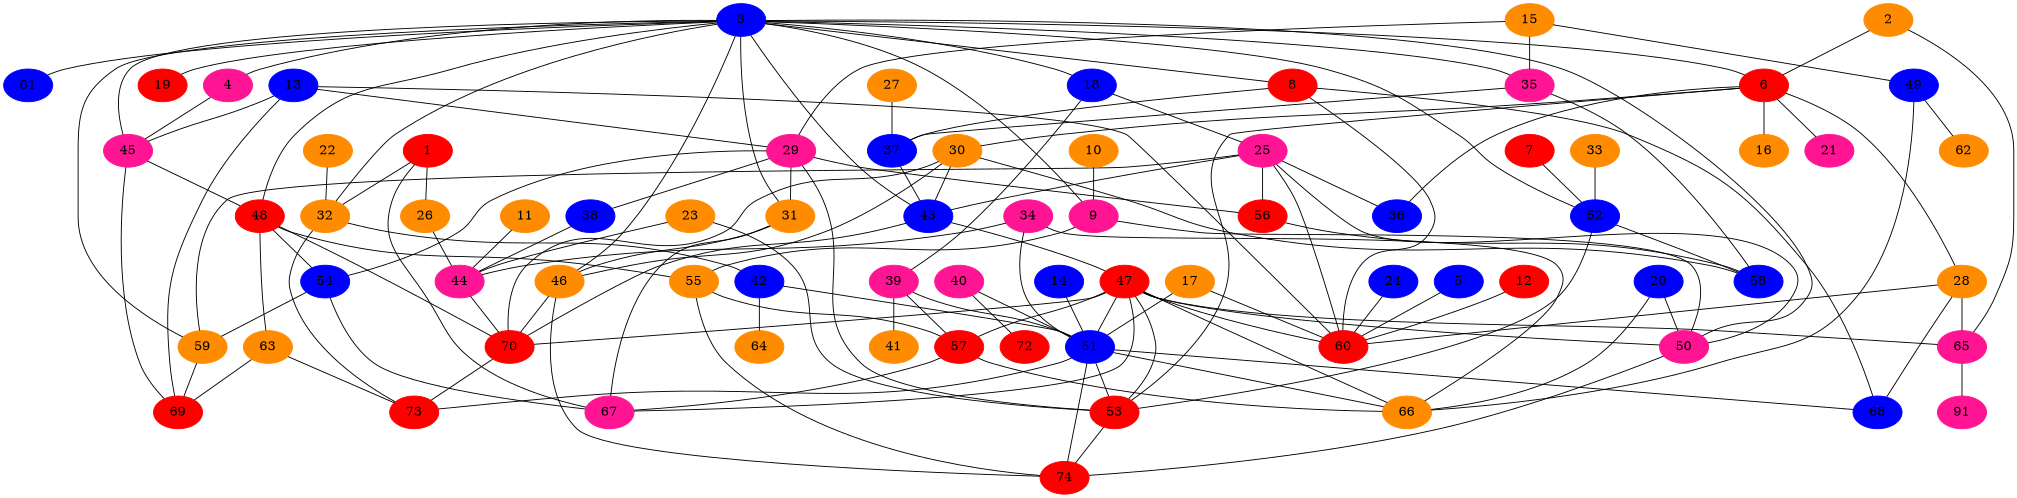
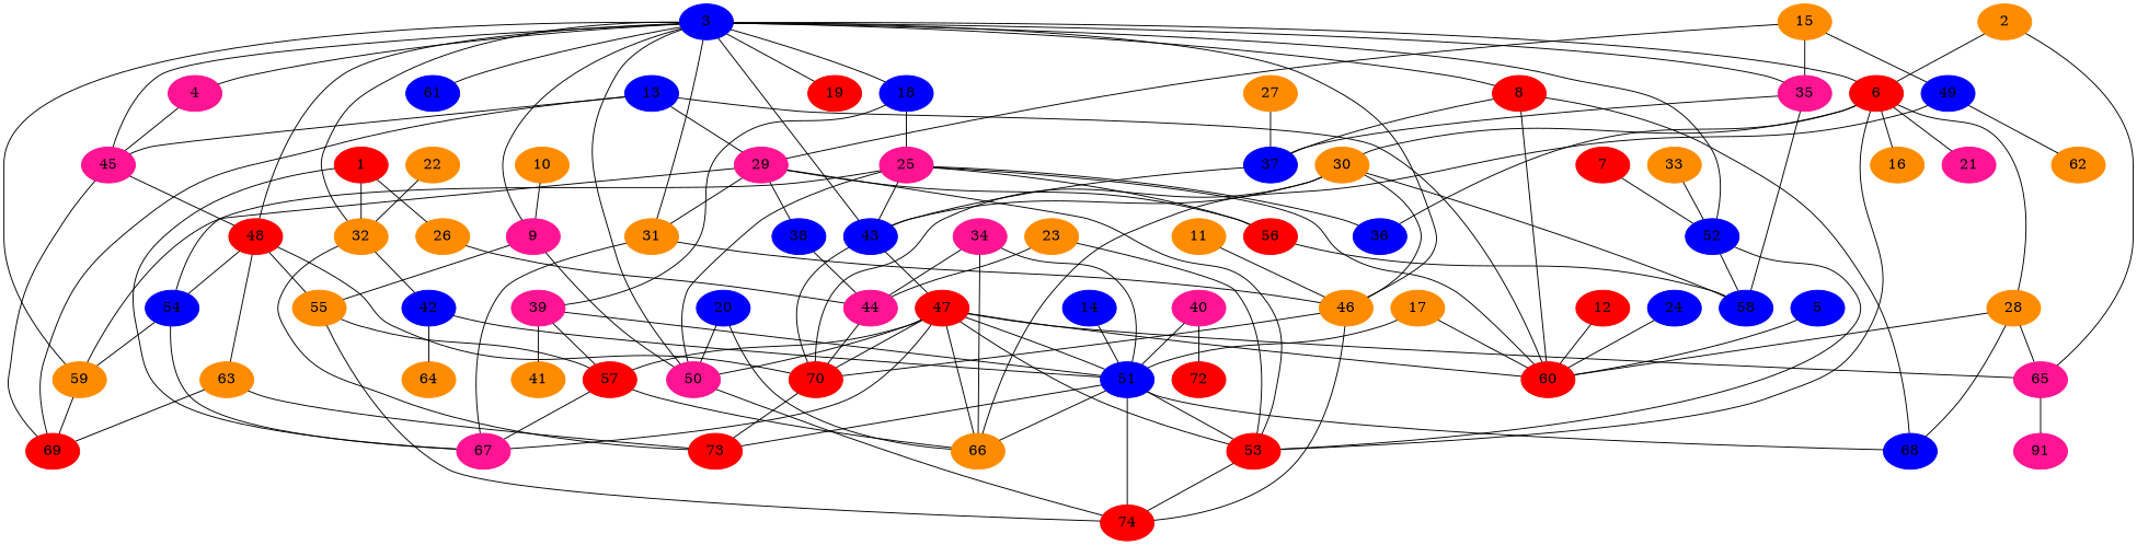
  graph {
    node [color=darkorange style=filled]
    edge [weight=1.0]
    1 [color=red]
    26
    32
    67 [color=deeppink]
    44 [color=deeppink]
    42 [color=blue]
    73 [color=red]
    6 [color=red]
    2
    65 [color=deeppink]
    16
    21 [color=deeppink]
    28
    30
    36 [color=blue]
    53 [color=red]
    n17 [color=deeppink label=91]
    3 [color=blue]
    4 [color=deeppink]
    8 [color=red]
    9 [color=deeppink]
    18 [color=blue]
    19 [color=red]
    31
    35 [color=deeppink]
    43 [color=blue]
    45 [color=deeppink]
    46
    48 [color=red]
    50 [color=deeppink]
    52 [color=blue]
    59
    61 [color=blue]
    60 [color=red]
    37 [color=blue]
    68 [color=blue]
    55
    25 [color=deeppink]
    39 [color=deeppink]
    58 [color=blue]
    70 [color=red]
    47 [color=red]
    69 [color=red]
    74 [color=red]
    54 [color=blue]
    63
    5 [color=blue]
    7 [color=red]
    57 [color=red]
    10
    11
    12 [color=red]
    13 [color=blue]
    29 [color=deeppink]
    56 [color=red]
    38 [color=blue]
    14 [color=blue]
    51 [color=blue]
    66
    15
    49 [color=blue]
    62
    17
    41
    20 [color=blue]
    22
    23
    24 [color=blue]
    27
    64
    33
    34 [color=deeppink]
    40 [color=deeppink]
    72 [color=red]
    1 -- 26
    1 -- 32
    1 -- 67
    26 -- 44
    32 -- 42
    32 -- 73
    44 -- 70
    42 -- 51
    42 -- 64
    6 -- 16
    6 -- 21
    6 -- 28
    6 -- 30
    6 -- 36
    6 -- 53
    2 -- 6
    2 -- 65
    65 -- n17
    28 -- 65
    28 -- 60
    28 -- 68
    30 -- 43
    30 -- 46
    30 -- 58 [weight=3.0]
    30 -- 70
    53 -- 74
    3 -- 32
    3 -- 6
    3 -- 4
    3 -- 8
    3 -- 9
    3 -- 18
    3 -- 19
    3 -- 31
    3 -- 35
    3 -- 43
    3 -- 45
    3 -- 46
    3 -- 48
    3 -- 50
    3 -- 52
    3 -- 59
    3 -- 61
    4 -- 45
    8 -- 60
    8 -- 37
    8 -- 68
    9 -- 50
    9 -- 55
    18 -- 25
    18 -- 39
    31 -- 67
    31 -- 46
    35 -- 37
    35 -- 58
    43 -- 70
    43 -- 47
    45 -- 48
    45 -- 69
    46 -- 70
    46 -- 74
    48 -- 55
    48 -- 70
    48 -- 54
    48 -- 63
    50 -- 74
    52 -- 53
    52 -- 58
    59 -- 69
    37 -- 43
    55 -- 74
    55 -- 57
    25 -- 36
    25 -- 43
    25 -- 50
    25 -- 59
    25 -- 60
    25 -- 56
    39 -- 57
    39 -- 51
    39 -- 41
    70 -- 73
    47 -- 67
    47 -- 65
    47 -- 53
    47 -- 50
    47 -- 60
    47 -- 70
    47 -- 57
    47 -- 51
    47 -- 66
    54 -- 67
    54 -- 59
    63 -- 73
    63 -- 69
    5 -- 60
    7 -- 52
    57 -- 67
    57 -- 66
    10 -- 9
-   11 -- 44
+   11 -- 46
    12 -- 60
    13 -- 45
    13 -- 60
    13 -- 69
    13 -- 29
    29 -- 53
    29 -- 31
    29 -- 54
    29 -- 56
    29 -- 38
    56 -- 58
    38 -- 44
    14 -- 51
    51 -- 73
    51 -- 53
    51 -- 68
    51 -- 74
    51 -- 66
    15 -- 35
    15 -- 29
    15 -- 49
    49 -- 66
    49 -- 62
    17 -- 60
    17 -- 51
    20 -- 50
    20 -- 66
    22 -- 32
    23 -- 44
    23 -- 53
    24 -- 60
    27 -- 37
    33 -- 52
    34 -- 44
    34 -- 51
    34 -- 66
    40 -- 51
    40 -- 72
  }
